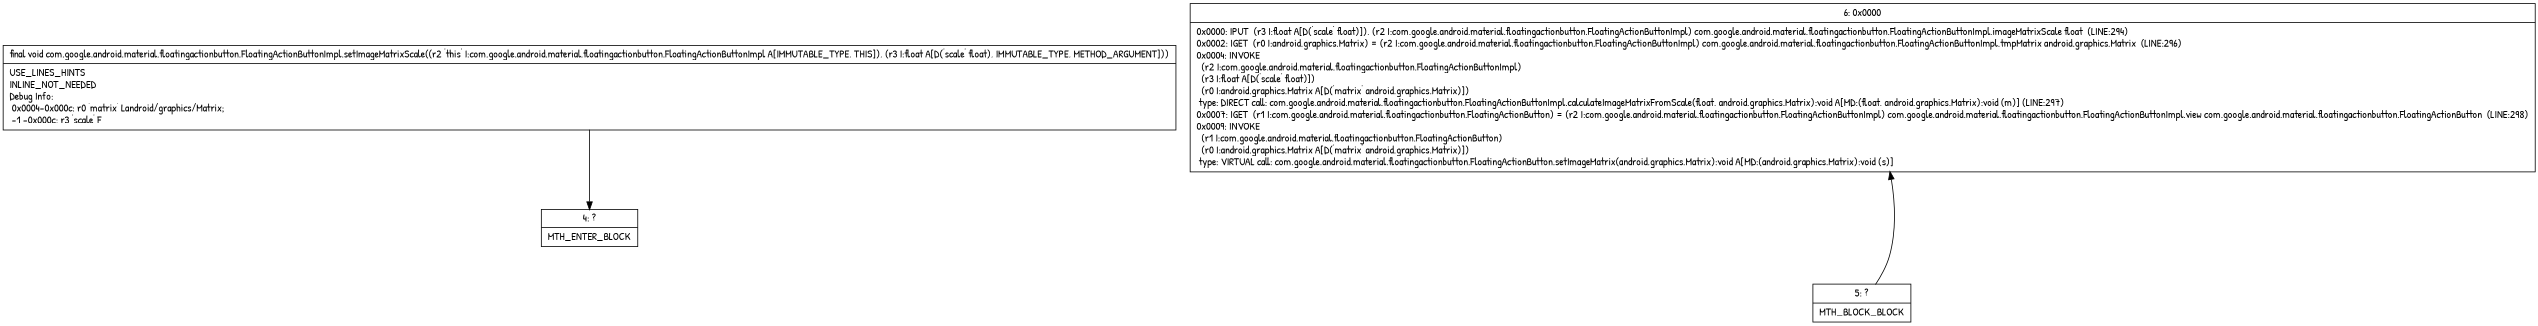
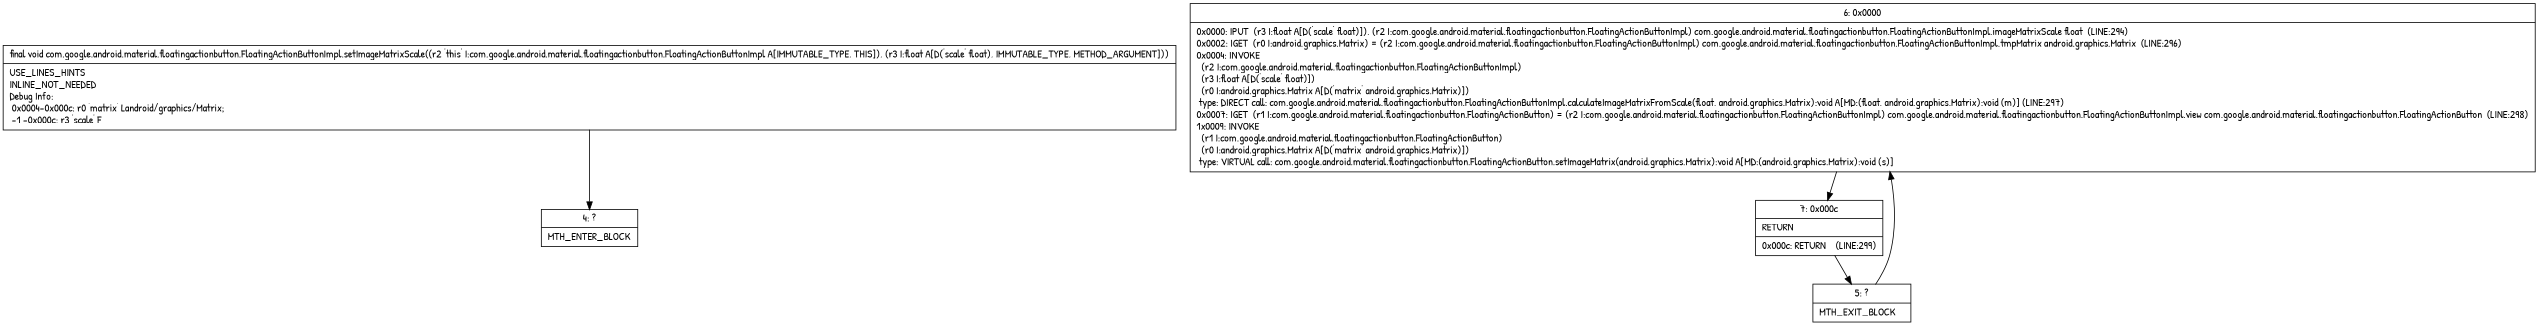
  digraph {
    fontname="Patrick Hand"
    node [fontname="Patrick Hand" shape=record]
    edge [fontname="Patrick Hand"]
    n1 [label="{4\:\ ?|MTH_ENTER_BLOCK\l}"]
-   n2 [label="{6\:\ 0x0000|0x0000: IPUT  (r3 I:float A[D('scale' float)]), (r2 I:com.google.android.material.floatingactionbutton.FloatingActionButtonImpl) com.google.android.material.floatingactionbutton.FloatingActionButtonImpl.imageMatrixScale float  (LINE:294)\l0x0002: IGET  (r0 I:android.graphics.Matrix) = (r2 I:com.google.android.material.floatingactionbutton.FloatingActionButtonImpl) com.google.android.material.floatingactionbutton.FloatingActionButtonImpl.tmpMatrix android.graphics.Matrix  (LINE:296)\l0x0004: INVOKE  \l  (r2 I:com.google.android.material.floatingactionbutton.FloatingActionButtonImpl)\l  (r3 I:float A[D('scale' float)])\l  (r0 I:android.graphics.Matrix A[D('matrix' android.graphics.Matrix)])\l type: DIRECT call: com.google.android.material.floatingactionbutton.FloatingActionButtonImpl.calculateImageMatrixFromScale(float, android.graphics.Matrix):void A[MD:(float, android.graphics.Matrix):void (m)] (LINE:297)\l0x0007: IGET  (r1 I:com.google.android.material.floatingactionbutton.FloatingActionButton) = (r2 I:com.google.android.material.floatingactionbutton.FloatingActionButtonImpl) com.google.android.material.floatingactionbutton.FloatingActionButtonImpl.view com.google.android.material.floatingactionbutton.FloatingActionButton  (LINE:298)\l0x0009: INVOKE  \l  (r1 I:com.google.android.material.floatingactionbutton.FloatingActionButton)\l  (r0 I:android.graphics.Matrix A[D('matrix' android.graphics.Matrix)])\l type: VIRTUAL call: com.google.android.material.floatingactionbutton.FloatingActionButton.setImageMatrix(android.graphics.Matrix):void A[MD:(android.graphics.Matrix):void (s)]\l}"]
-   n4 [label="{5\:\ ?|MTH_BLOCK_BLOCK\l}"]
+   n2 [label="{6\:\ 0x0000|0x0000: IPUT  (r3 I:float A[D('scale' float)]), (r2 I:com.google.android.material.floatingactionbutton.FloatingActionButtonImpl) com.google.android.material.floatingactionbutton.FloatingActionButtonImpl.imageMatrixScale float  (LINE:294)\l0x0002: IGET  (r0 I:android.graphics.Matrix) = (r2 I:com.google.android.material.floatingactionbutton.FloatingActionButtonImpl) com.google.android.material.floatingactionbutton.FloatingActionButtonImpl.tmpMatrix android.graphics.Matrix  (LINE:296)\l0x0004: INVOKE  \l  (r2 I:com.google.android.material.floatingactionbutton.FloatingActionButtonImpl)\l  (r3 I:float A[D('scale' float)])\l  (r0 I:android.graphics.Matrix A[D('matrix' android.graphics.Matrix)])\l type: DIRECT call: com.google.android.material.floatingactionbutton.FloatingActionButtonImpl.calculateImageMatrixFromScale(float, android.graphics.Matrix):void A[MD:(float, android.graphics.Matrix):void (m)] (LINE:297)\l0x0007: IGET  (r1 I:com.google.android.material.floatingactionbutton.FloatingActionButton) = (r2 I:com.google.android.material.floatingactionbutton.FloatingActionButtonImpl) com.google.android.material.floatingactionbutton.FloatingActionButtonImpl.view com.google.android.material.floatingactionbutton.FloatingActionButton  (LINE:298)\l1x0009: INVOKE  \l  (r1 I:com.google.android.material.floatingactionbutton.FloatingActionButton)\l  (r0 I:android.graphics.Matrix A[D('matrix' android.graphics.Matrix)])\l type: VIRTUAL call: com.google.android.material.floatingactionbutton.FloatingActionButton.setImageMatrix(android.graphics.Matrix):void A[MD:(android.graphics.Matrix):void (s)]\l}"]
+   n3 [label="{7\:\ 0x000c|RETURN\l|0x000c: RETURN    (LINE:299)\l}"]
+   n4 [label="{5\:\ ?|MTH_EXIT_BLOCK\l}"]
    n5 [label="{final void com.google.android.material.floatingactionbutton.FloatingActionButtonImpl.setImageMatrixScale((r2 'this' I:com.google.android.material.floatingactionbutton.FloatingActionButtonImpl A[IMMUTABLE_TYPE, THIS]), (r3 I:float A[D('scale' float), IMMUTABLE_TYPE, METHOD_ARGUMENT]))  | USE_LINES_HINTS\lINLINE_NOT_NEEDED\lDebug Info:\l  0x0004\-0x000c: r0 'matrix' Landroid\/graphics\/Matrix;\l  \-1 \-0x000c: r3 'scale' F\l}"]
+   n2 -> n3
+   n3 -> n4
    n4 -> n2
    n5 -> n1
  }
